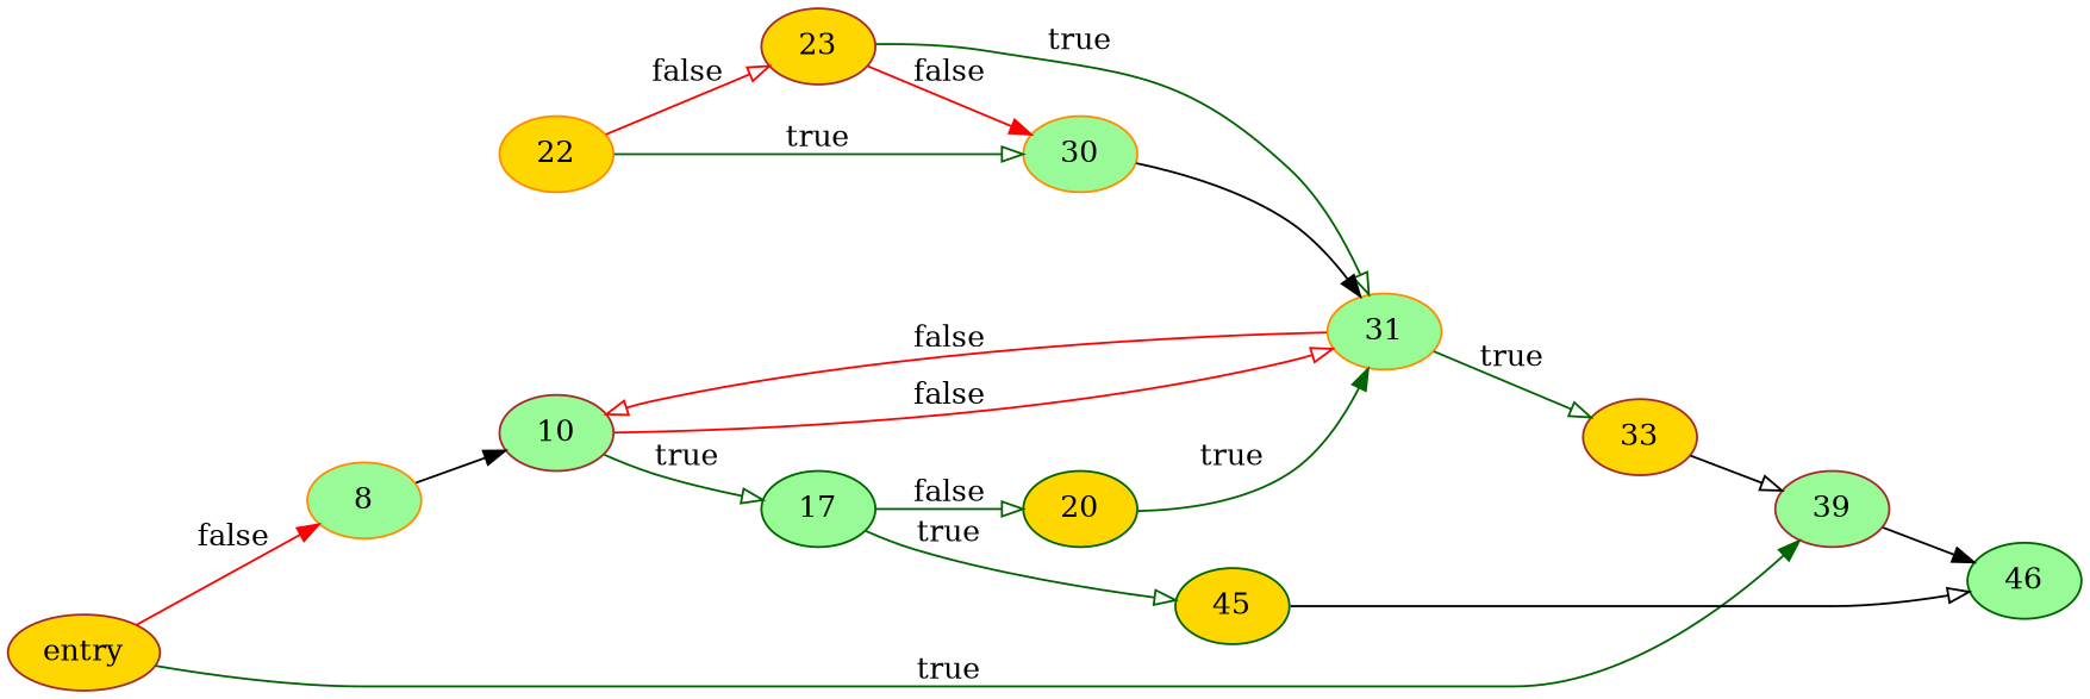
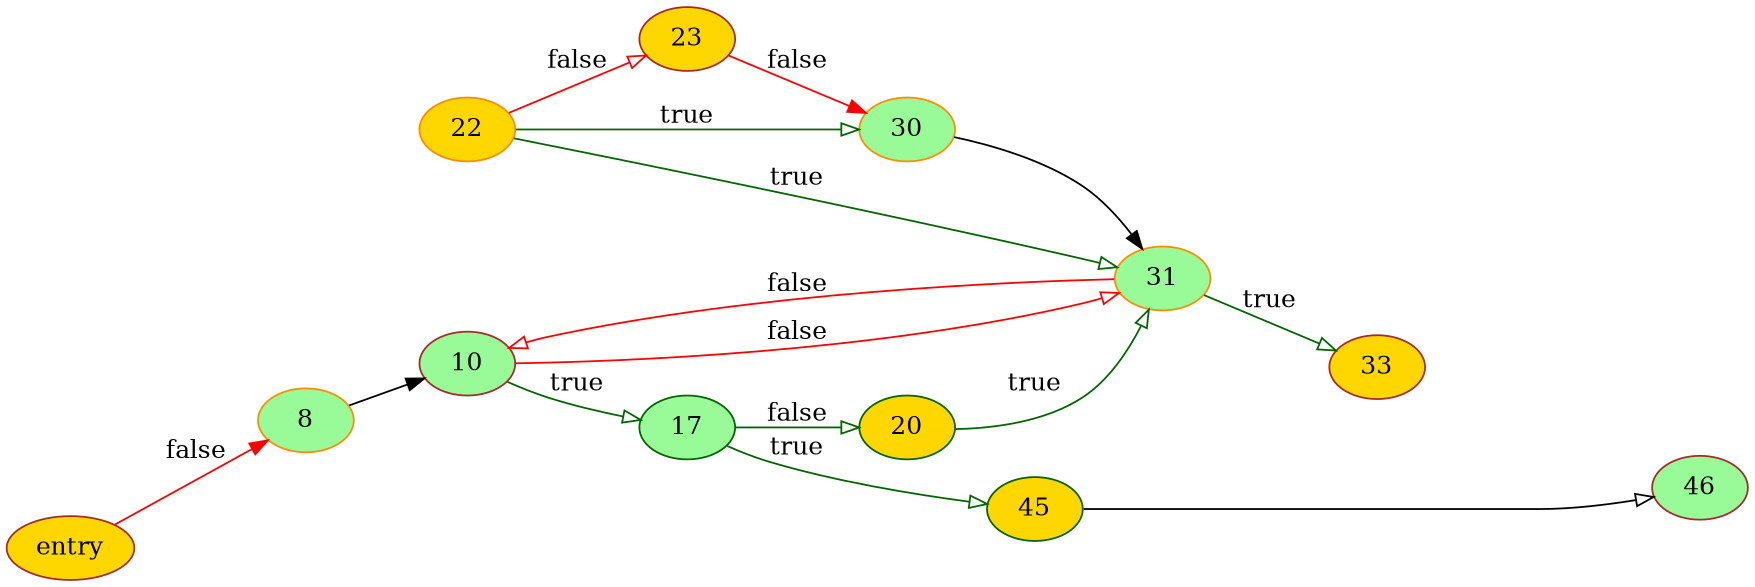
  digraph {
    rankdir=LR
    node [color=brown fillcolor=palegreen style=filled]
    edge [arrowhead=onormal color=darkgreen]
    n1 [fillcolor=gold label=entry]
    8 [color=darkorange]
-   39
    10
-   46 [color=darkgreen]
+   46
    17 [color=darkgreen]
    31 [color=darkorange]
    20 [color=darkgreen fillcolor=gold]
    45 [color=darkgreen fillcolor=gold]
    n10 [fillcolor=gold label=33]
    22 [color=darkorange fillcolor=gold]
    23 [fillcolor=gold]
    30 [color=darkorange]
    n1 -> 8 [arrowhead=normal color=red label=false]
-   n1 -> 39 [arrowhead=normal label=true]
    8 -> 10 [arrowhead=normal color=""]
-   39 -> 46 [arrowhead=normal color=""]
    10 -> 17 [label=true]
    10 -> 31 [color=red label=false]
    17 -> 20 [label=false]
    17 -> 45 [label=true]
    31 -> 10 [color=red label=false]
    31 -> n10 [label=true]
-   20 -> 31 [arrowhead=normal label=true]
+   20 -> 31 [label=true]
    45 -> 46 [color=""]
-   n10 -> 39 [color=""]
    22 -> 23 [color=red label=false]
    22 -> 30 [label=true]
-   23 -> 31 [label=true]
+   22 -> 31 [label=true]
    23 -> 30 [arrowhead=normal color=red label=false]
    30 -> 31 [arrowhead=normal color=""]
  }
